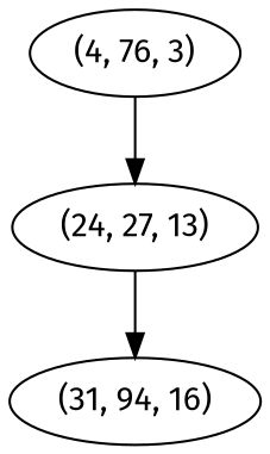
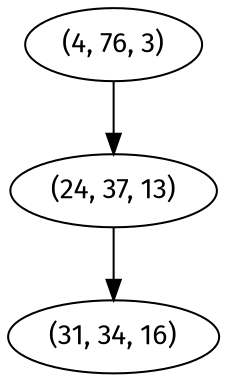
  digraph {
    fontname="Fira Sans"
    node [fontname="Fira Sans"]
    edge [fontname="Fira Sans"]
    n1 [label="(4, 76, 3)"]
-   "(24, 37, 13)" [label="(24, 27, 13)"]
-   "(31, 34, 16)" [label="(31, 94, 16)"]
+   "(24, 37, 13)"
+   "(31, 34, 16)"
    n1 -> "(24, 37, 13)"
    "(24, 37, 13)" -> "(31, 34, 16)"
  }
